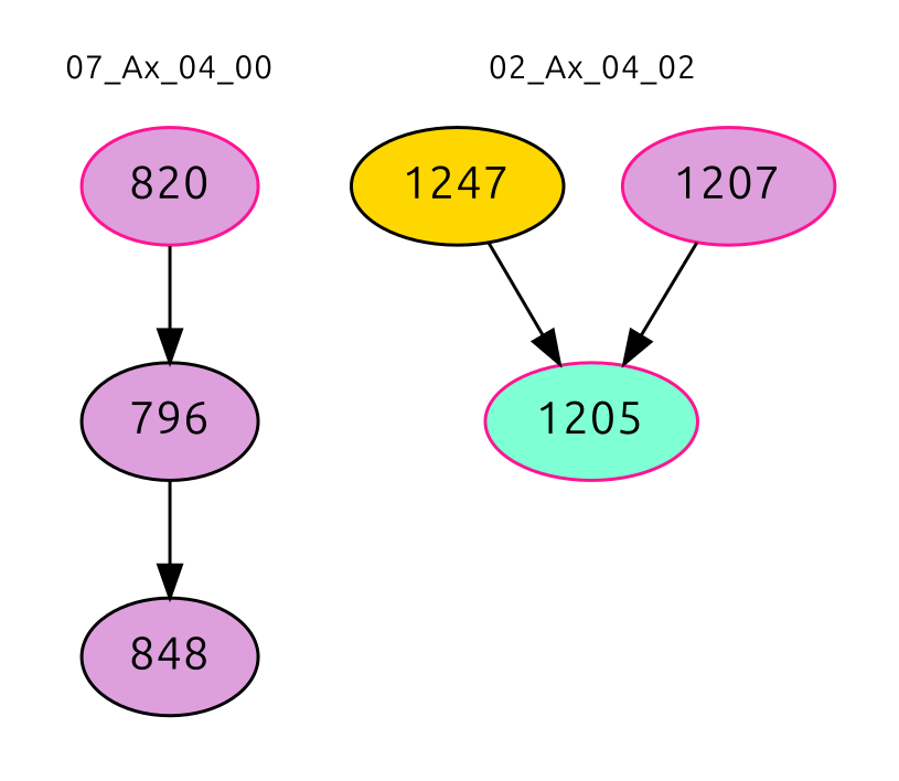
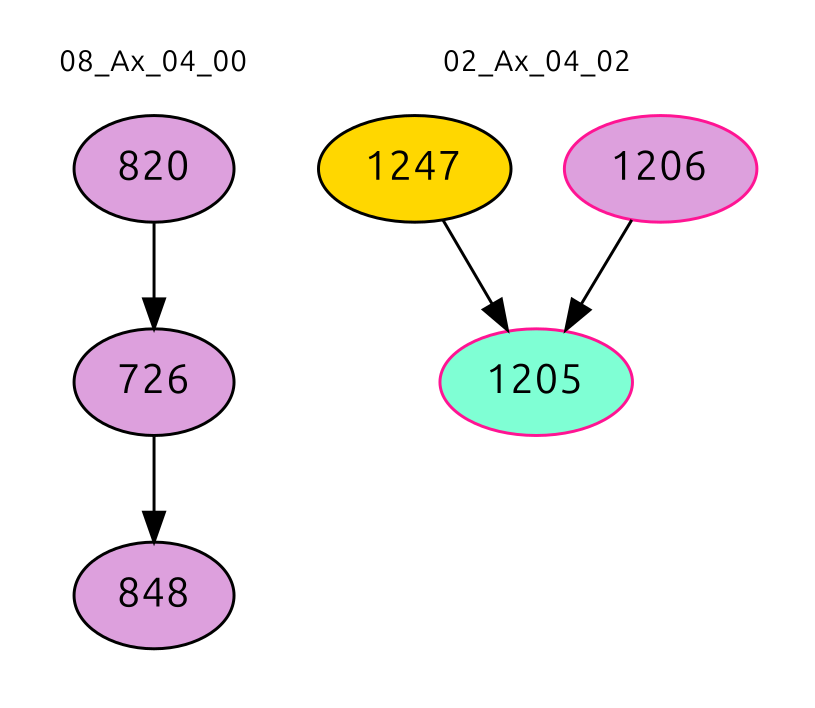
  digraph {
    fontname=Ubuntu
    node [color=deeppink fillcolor=plum fontname=Ubuntu style=filled]
    edge [color=black fontname=Ubuntu]
-   n1 [label=820]
-   n2 [color=black label=796]
+   n1 [color=black label=820]
+   n2 [color=black label=726]
    n3 [color=black label=848]
-   n4 [label=1207]
+   n4 [label=1206]
    n5 [fillcolor=aquamarine label=1205]
    n6 [color=black fillcolor=gold label=1247]
    subgraph cluster_1 {
      color=white
      fontsize=10
-     label="07_Ax_04_00"
+     label="08_Ax_04_00"
      n1
      n2
      n3
    }
    subgraph cluster_2 {
      color=white
      fontsize=10
      label="02_Ax_04_02"
      n4
      n5
      n6
    }
    n1 -> n2
    n2 -> n3
    n4 -> n5
    n6 -> n5
  }
